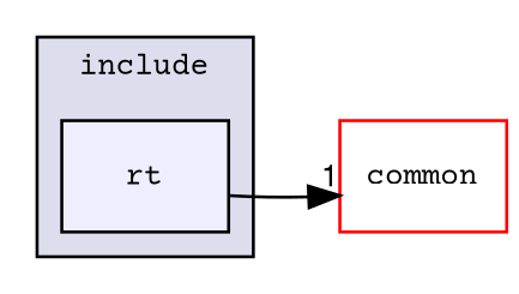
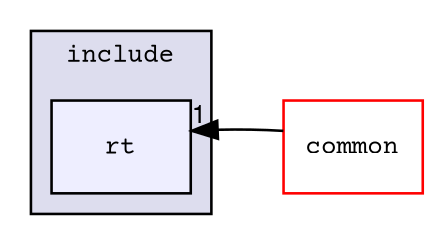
  digraph {
    compound=true
    rankdir=LR
    fontname="Courier Prime"
    node [fontname="Courier Prime" fontsize=10 shape=box style=filled]
    n1 [fillcolor="#eeeeff" label=rt pencolor=black]
    n2 [color=red fillcolor=white label=common]
    subgraph cluster_1 {
      bgcolor="#ddddee"
      fontsize=10
      label=include
      pencolor=black
      n1
    }
-   n1 -> n2 [headlabel=1 labeldistance=1.5 labelfontname=FreeSans labelfontsize=10 fontname="Courier Prime"]
+   n2 -> n1 [headlabel=1 labeldistance=1.5 labelfontname=FreeSans labelfontsize=10 fontname="Courier Prime"]
  }
